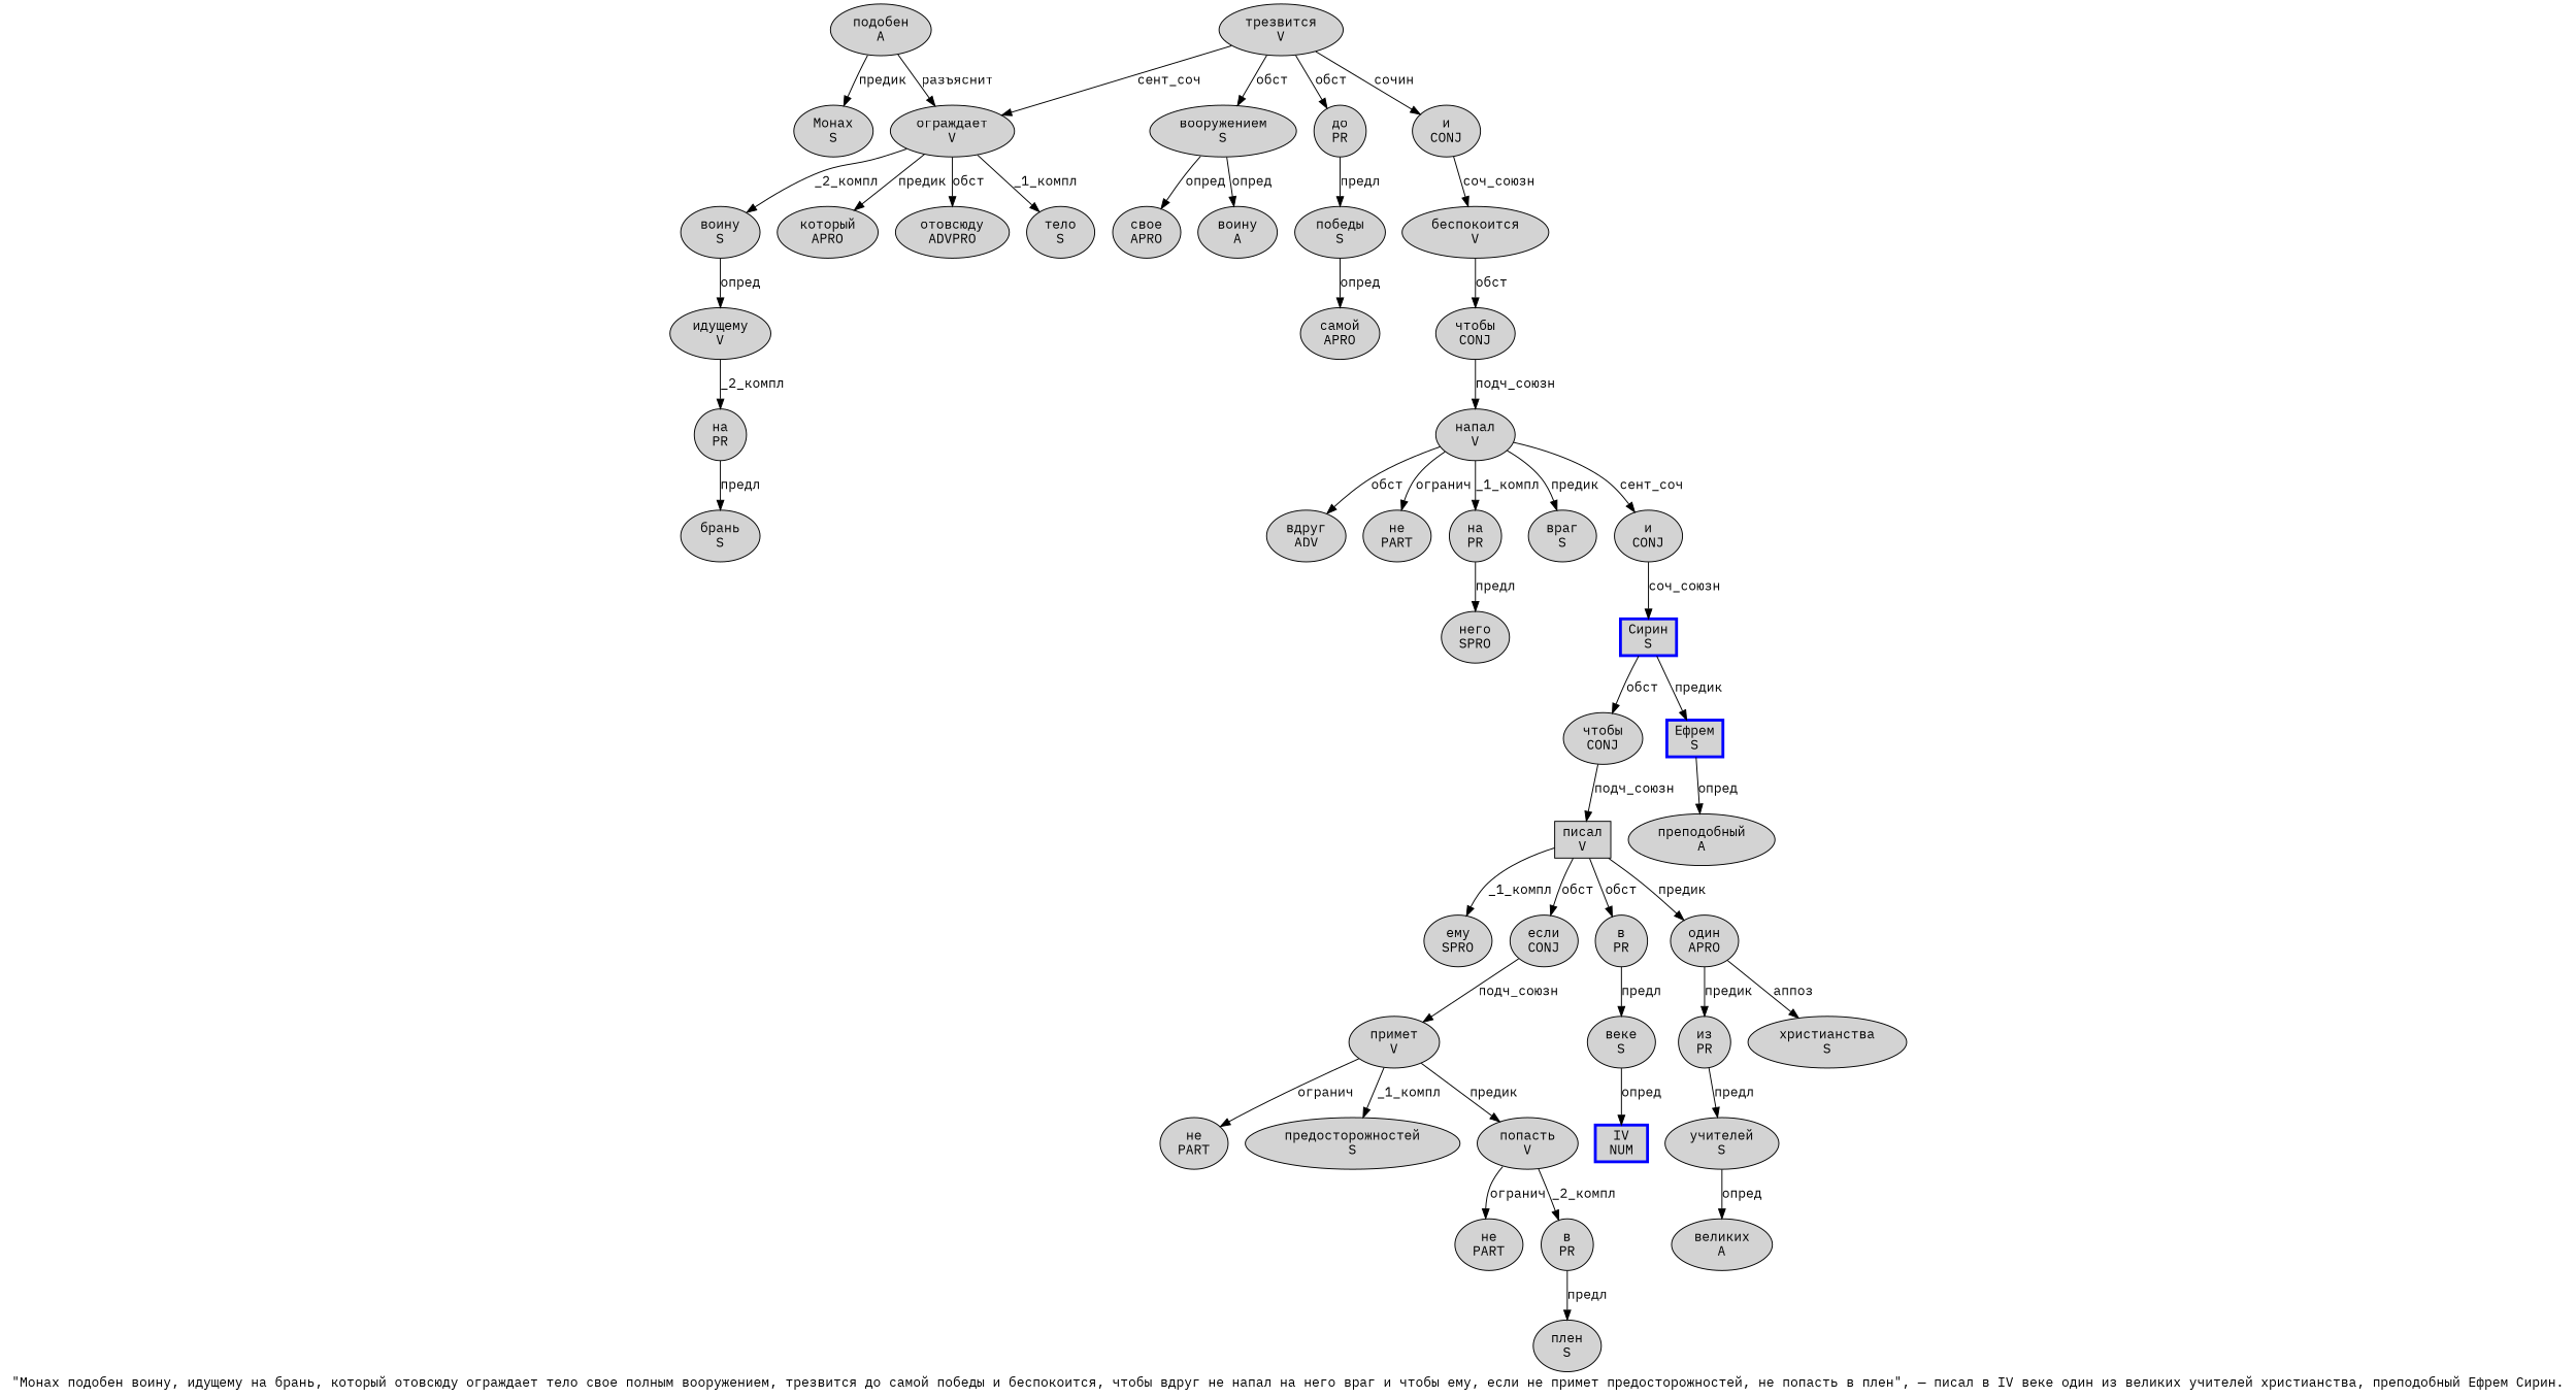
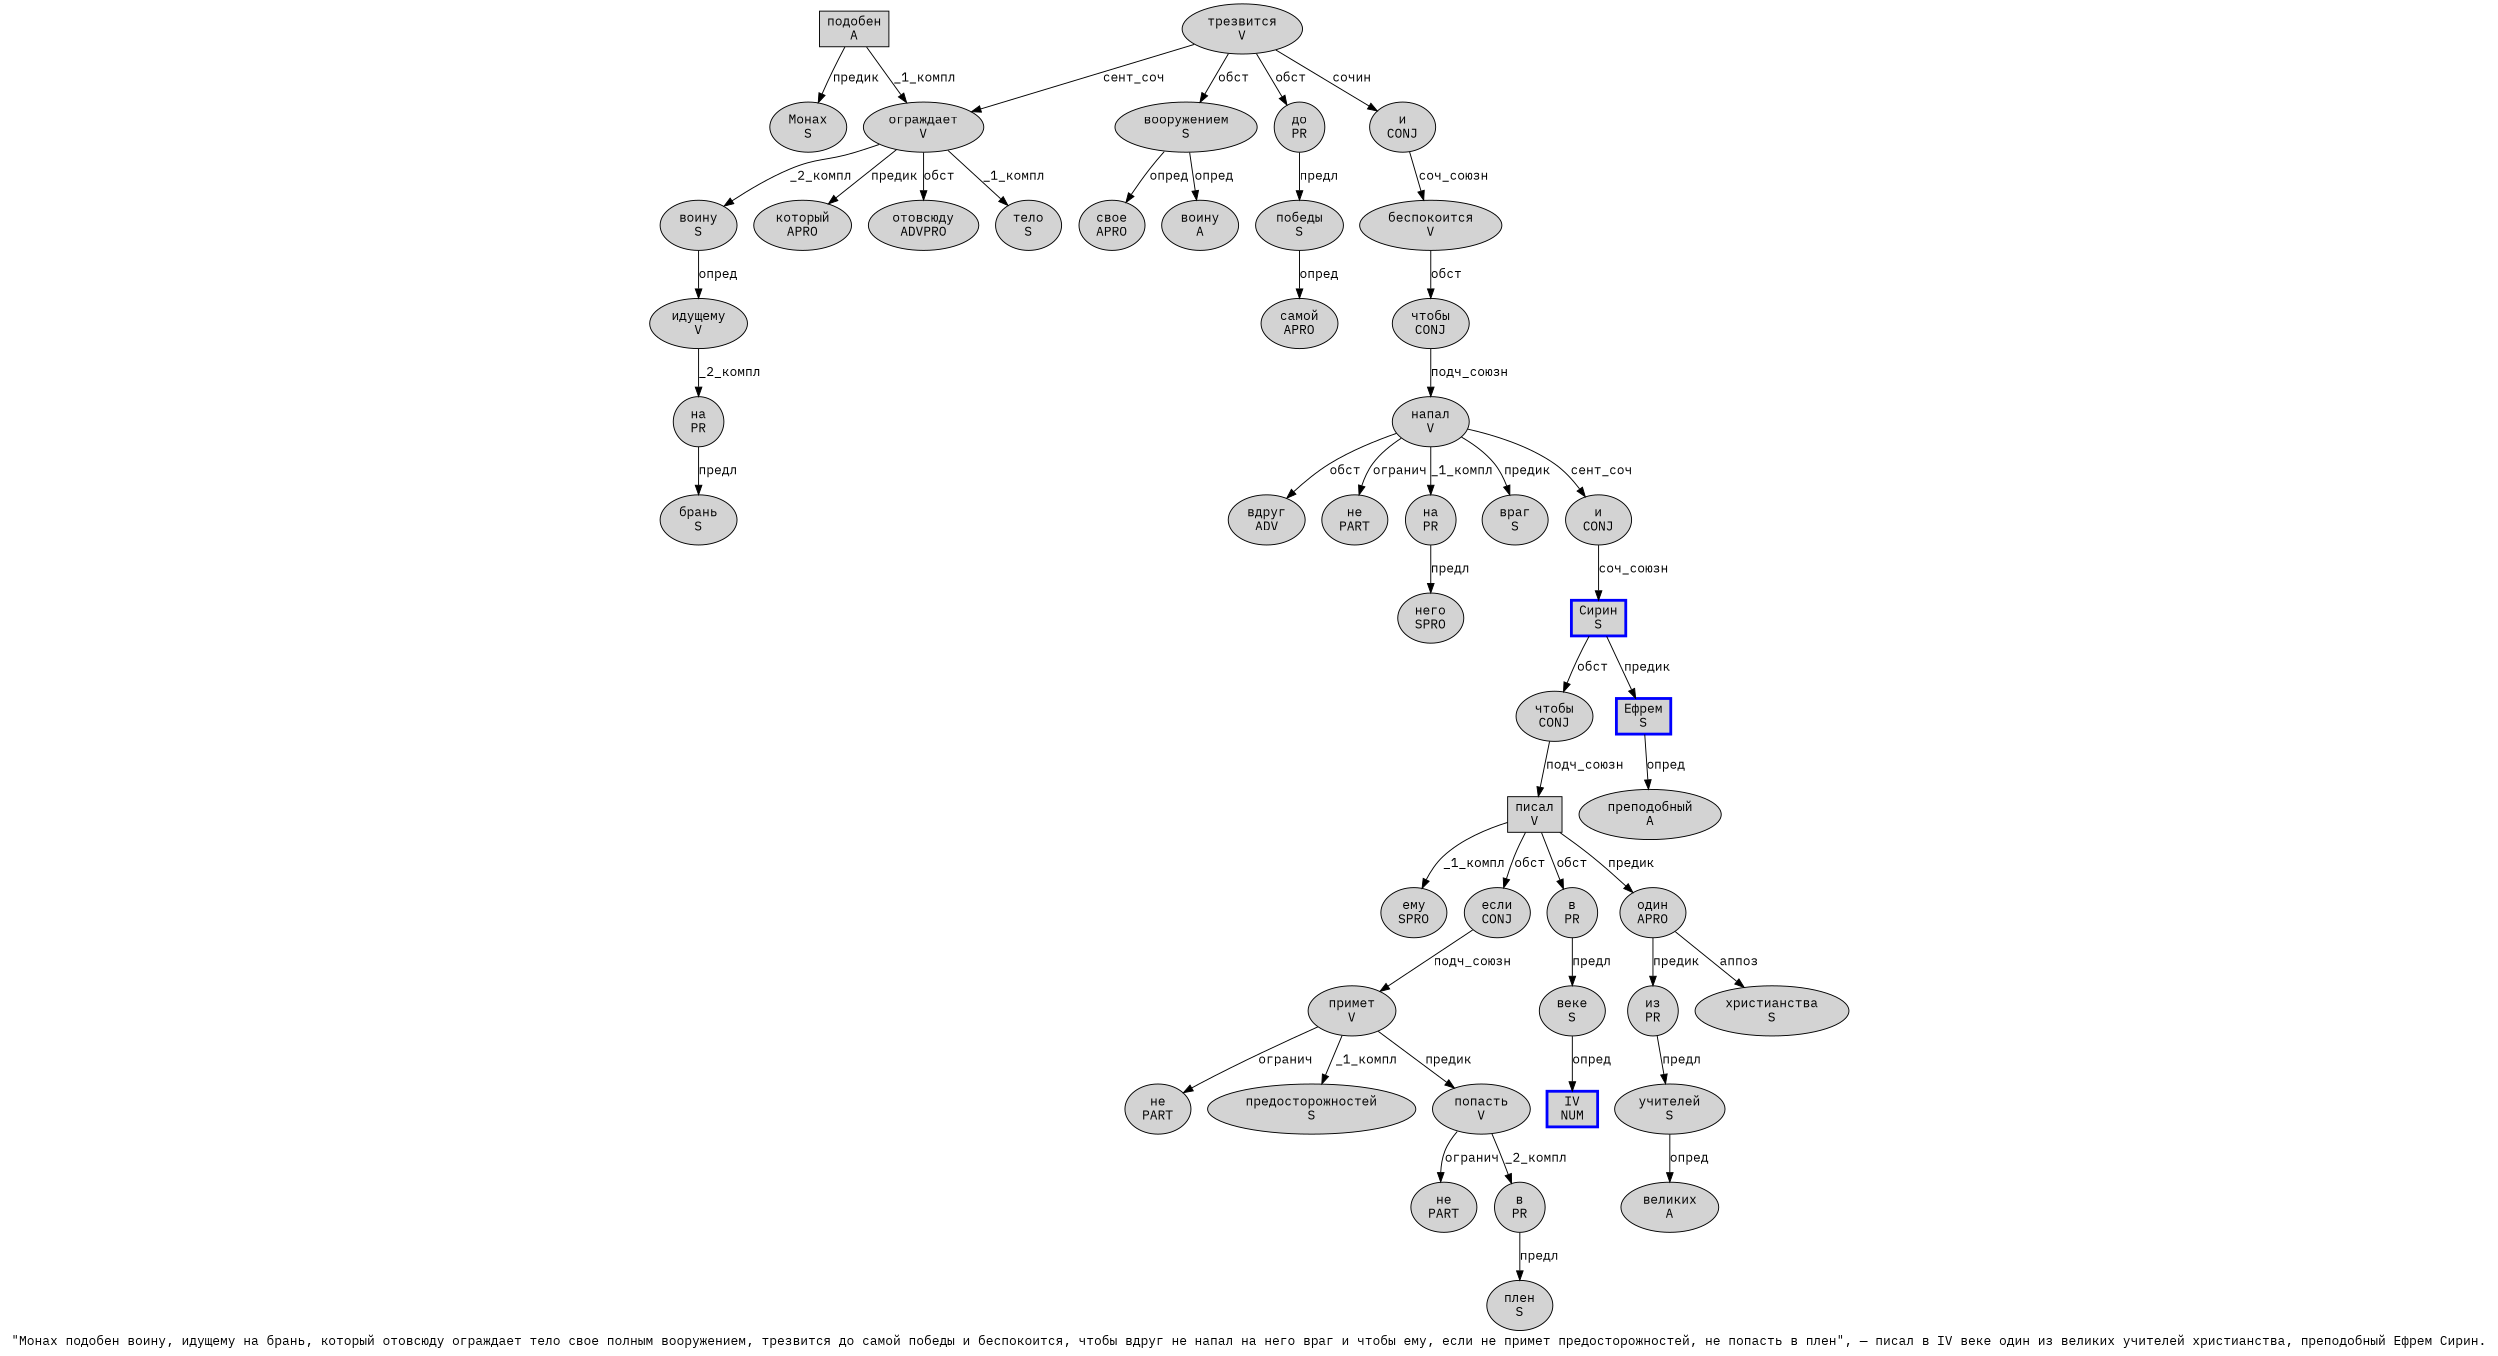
  digraph {
    fontname="IBM Plex Mono"
    label="\"Монах подобен воину, идущему на брань, который отовсюду ограждает тело свое полным вооружением, трезвится до самой победы и беспокоится, чтобы вдруг не напал на него враг и чтобы ему, если не примет предосторожностей, не попасть в плен\", — писал в IV веке один из великих учителей христианства, преподобный Ефрем Сирин."
    node [fillcolor=lightgray fontname="IBM Plex Mono" penwidth=1 shape=ellipse style=filled]
    edge [fontname="IBM Plex Mono"]
    n1 [label="Монах\nS"]
-   n2 [label="подобен\nA"]
+   n2 [label="подобен\nA" shape=box]
    n3 [label="ограждает\nV"]
    n4 [label="воину\nS"]
    n5 [label="который\nAPRO"]
    n6 [label="отовсюду\nADVPRO"]
    n7 [label="тело\nS"]
    n8 [label="идущему\nV"]
    n9 [label="на\nPR"]
    n10 [label="брань\nS"]
    n11 [label="трезвится\nV"]
    n12 [label="вооружением\nS"]
    n13 [label="до\nPR"]
    n14 [label="и\nCONJ"]
    n15 [label="свое\nAPRO"]
    n16 [label="воину\nA"]
    n17 [label="победы\nS"]
    n18 [label="беспокоится\nV"]
    n19 [label="самой\nAPRO"]
    n20 [label="чтобы\nCONJ"]
    n21 [label="напал\nV"]
    n22 [label="вдруг\nADV"]
    n23 [label="не\nPART"]
    n24 [label="на\nPR"]
    n25 [label="враг\nS"]
    n26 [label="и\nCONJ"]
    n27 [label="него\nSPRO"]
    n28 [color=blue label="Сирин\nS" penwidth=3 shape=box]
    n29 [label="чтобы\nCONJ"]
    n30 [color=blue label="Ефрем\nS" penwidth=3 shape=box]
    n31 [label="писал\nV" shape=box]
    n32 [label="ему\nSPRO"]
    n33 [label="если\nCONJ"]
    n34 [label="в\nPR"]
    n35 [label="один\nAPRO"]
    n36 [label="примет\nV"]
    n37 [label="не\nPART"]
    n38 [label="предосторожностей\nS"]
    n39 [label="попасть\nV"]
    n40 [label="не\nPART"]
    n41 [label="в\nPR"]
    n42 [label="плен\nS"]
    n43 [label="веке\nS"]
    n44 [label="из\nPR"]
    n45 [label="христианства\nS"]
    n46 [color=blue label="IV\nNUM" penwidth=3 shape=box]
    n47 [label="учителей\nS"]
    n48 [label="великих\nA"]
    n49 [label="преподобный\nA"]
    n2 -> n1 [label="предик"]
-   n2 -> n3 [label="разъяснит"]
+   n2 -> n3 [label="_1_компл"]
    n3 -> n4 [label="_2_компл"]
    n3 -> n5 [label="предик"]
    n3 -> n6 [label="обст"]
    n3 -> n7 [label="_1_компл"]
    n4 -> n8 [label="опред"]
    n8 -> n9 [label="_2_компл"]
    n9 -> n10 [label="предл"]
    n11 -> n3 [label="сент_соч"]
    n11 -> n12 [label="обст"]
    n11 -> n13 [label="обст"]
    n11 -> n14 [label="сочин"]
    n12 -> n15 [label="опред"]
    n12 -> n16 [label="опред"]
    n13 -> n17 [label="предл"]
    n14 -> n18 [label="соч_союзн"]
    n17 -> n19 [label="опред"]
    n18 -> n20 [label="обст"]
    n20 -> n21 [label="подч_союзн"]
    n21 -> n22 [label="обст"]
    n21 -> n23 [label="огранич"]
    n21 -> n24 [label="_1_компл"]
    n21 -> n25 [label="предик"]
    n21 -> n26 [label="сент_соч"]
    n24 -> n27 [label="предл"]
    n26 -> n28 [label="соч_союзн"]
    n28 -> n29 [label="обст"]
    n28 -> n30 [label="предик"]
    n29 -> n31 [label="подч_союзн"]
    n30 -> n49 [label="опред"]
    n31 -> n32 [label="_1_компл"]
    n31 -> n33 [label="обст"]
    n31 -> n34 [label="обст"]
    n31 -> n35 [label="предик"]
    n33 -> n36 [label="подч_союзн"]
    n34 -> n43 [label="предл"]
    n35 -> n44 [label="предик"]
    n35 -> n45 [label="аппоз"]
    n36 -> n37 [label="огранич"]
    n36 -> n38 [label="_1_компл"]
    n36 -> n39 [label="предик"]
    n39 -> n40 [label="огранич"]
    n39 -> n41 [label="_2_компл"]
    n41 -> n42 [label="предл"]
    n43 -> n46 [label="опред"]
    n44 -> n47 [label="предл"]
    n47 -> n48 [label="опред"]
  }
